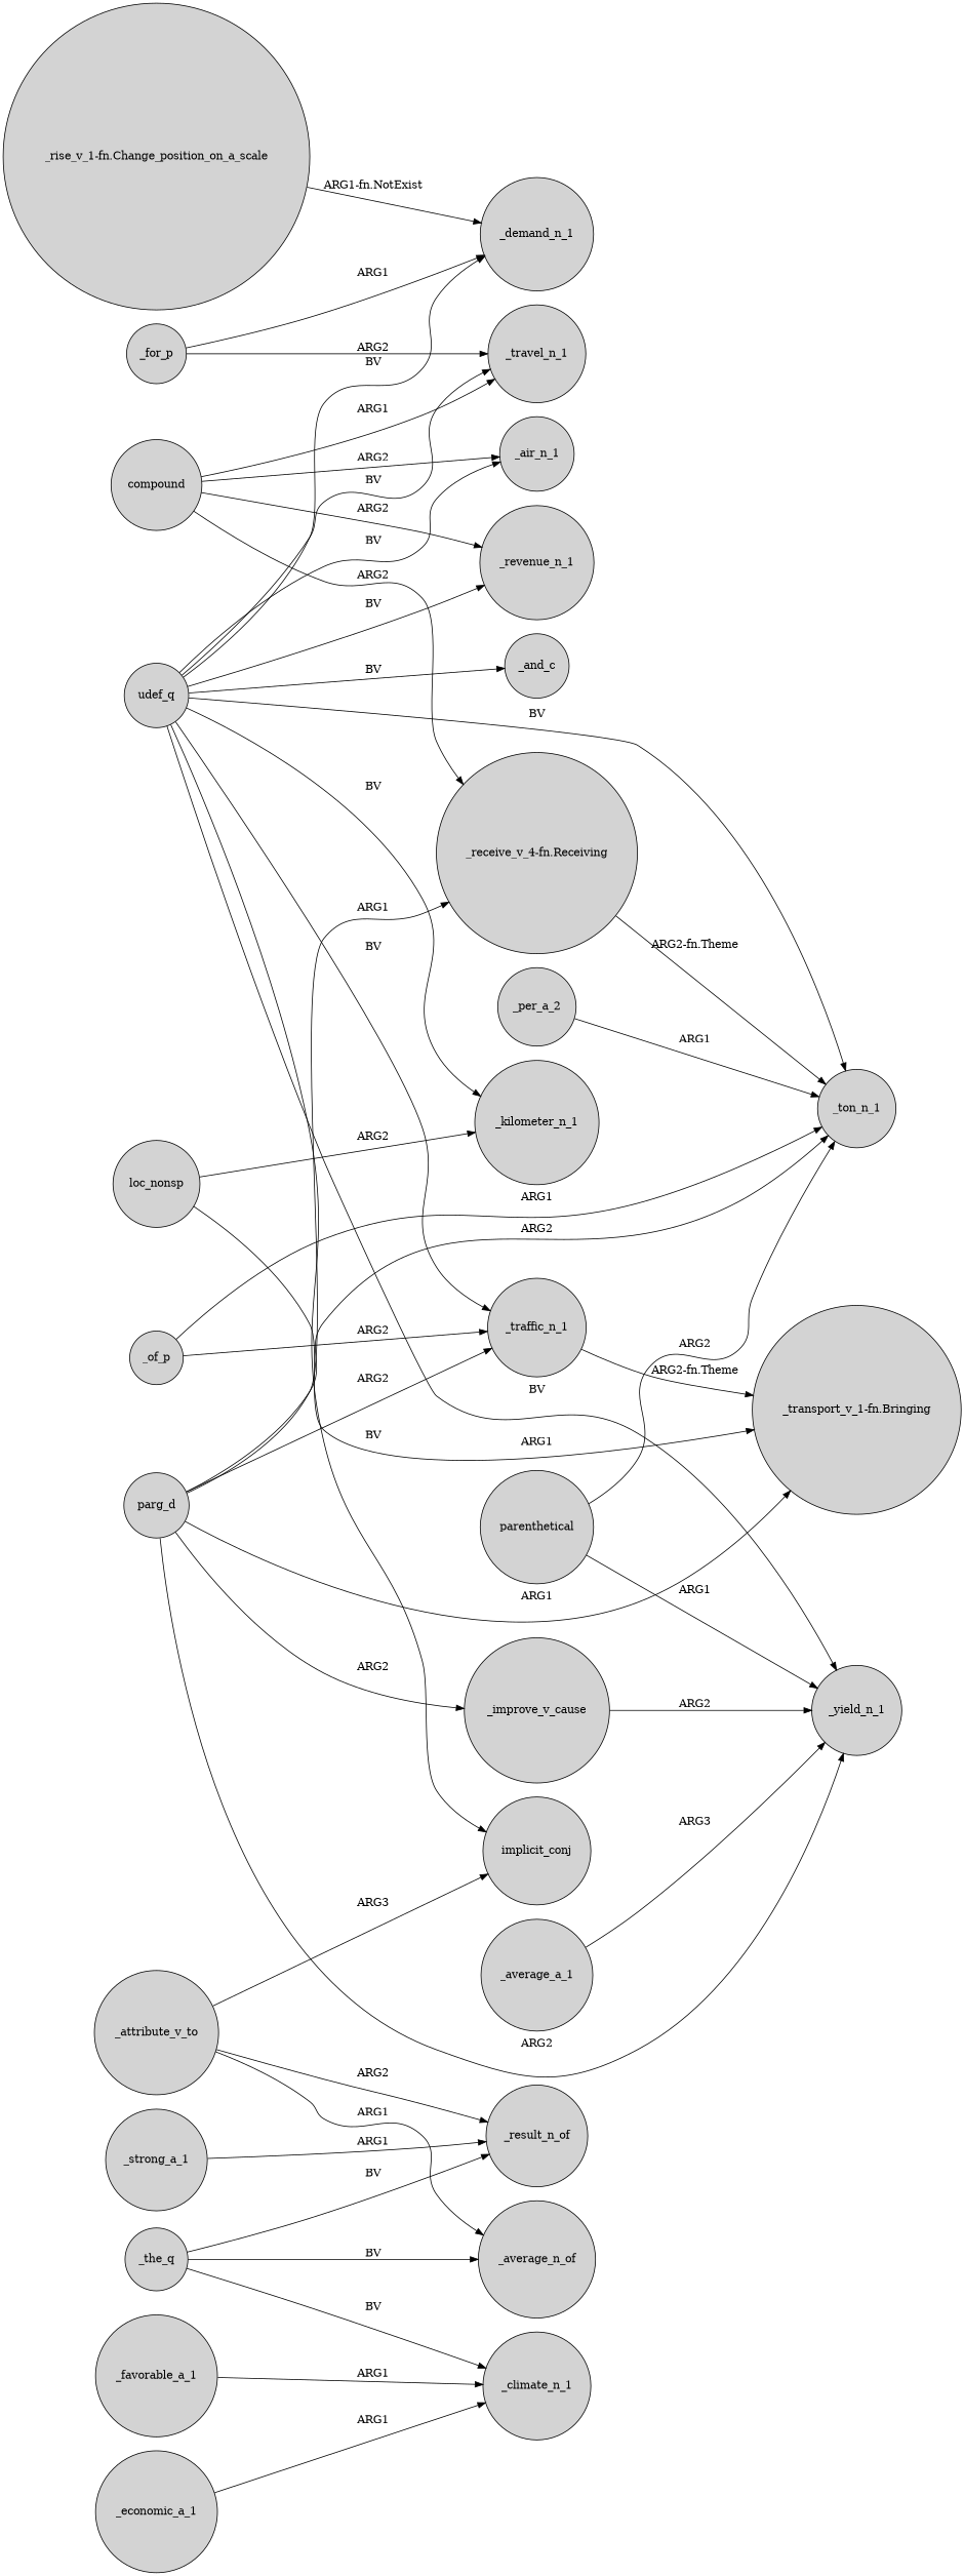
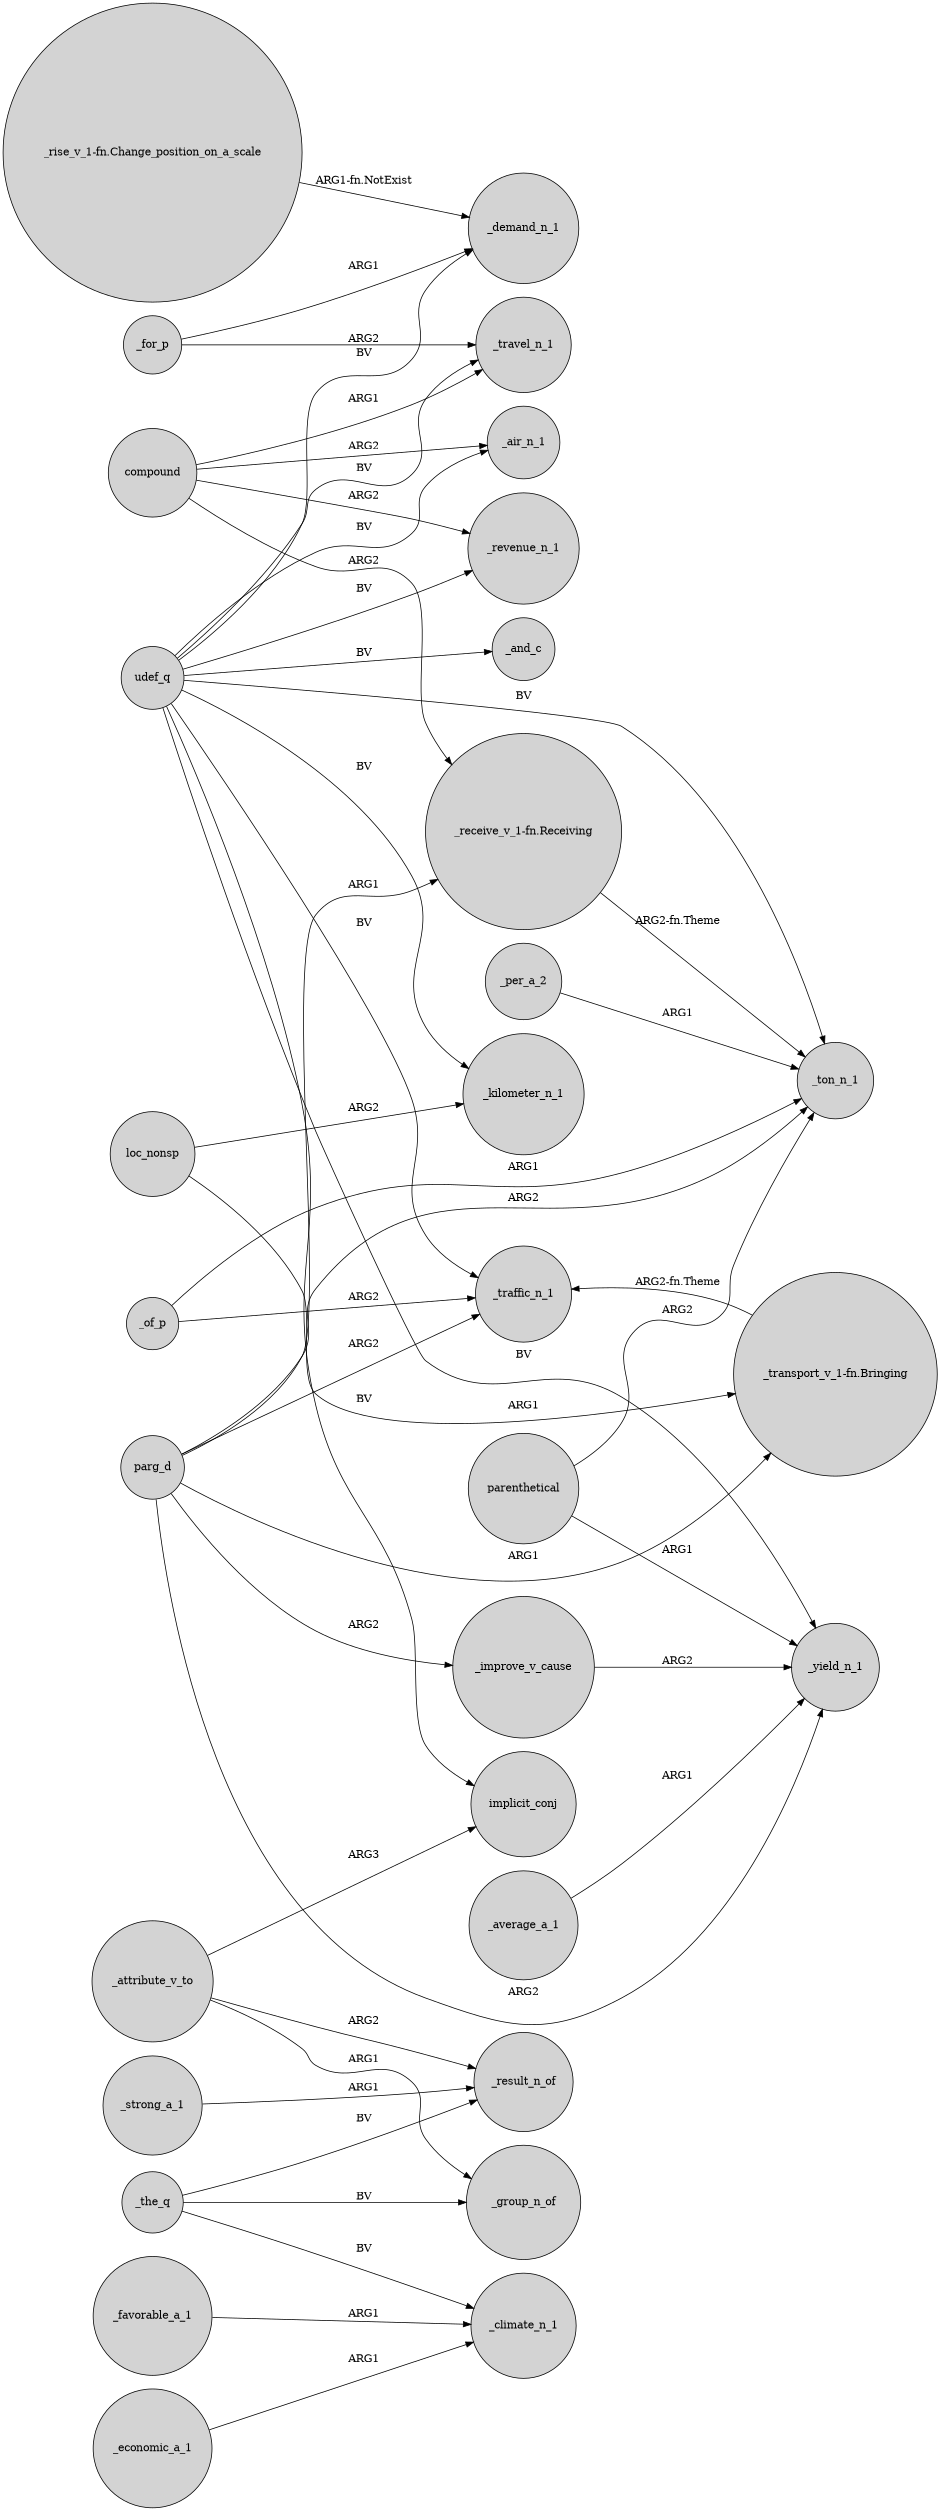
  digraph {
    fontname="DejaVu Serif"
    rankdir=LR
    node [fontname="DejaVu Serif" shape=circle style=filled]
    edge [fontname="DejaVu Serif"]
    udef_q
    _air_n_1
    _demand_n_1
    _travel_n_1
    _traffic_n_1
    _ton_n_1
    _yield_n_1
    implicit_conj
    _revenue_n_1
    _kilometer_n_1
    _and_c
    "_rise_v_1-fn.Change_position_on_a_scale"
    _attribute_v_to
-   _group_n_of [label=_average_n_of]
+   _group_n_of
    _result_n_of
    _for_p
    _strong_a_1
    parg_d
-   "_receive_v_1-fn.Receiving" [label="_receive_v_4-fn.Receiving"]
+   "_receive_v_1-fn.Receiving"
    _improve_v_cause
    "_transport_v_1-fn.Bringing"
    _favorable_a_1
    _climate_n_1
    _of_p
    _the_q
    _average_a_1
    n27 [label=_per_a_2]
    compound
    _economic_a_1
    parenthetical
    loc_nonsp
    udef_q -> _air_n_1 [label=BV]
    udef_q -> _demand_n_1 [label=BV]
    udef_q -> _travel_n_1 [label=BV]
    udef_q -> _traffic_n_1 [label=BV]
    udef_q -> _ton_n_1 [label=BV]
    udef_q -> _yield_n_1 [label=BV]
    udef_q -> implicit_conj [label=BV]
    udef_q -> _revenue_n_1 [label=BV]
    udef_q -> _kilometer_n_1 [label=BV]
    udef_q -> _and_c [label=BV]
    "_rise_v_1-fn.Change_position_on_a_scale" -> _demand_n_1 [label="ARG1-fn.NotExist"]
    _attribute_v_to -> implicit_conj [label=ARG3]
    _attribute_v_to -> _group_n_of [label=ARG1]
    _attribute_v_to -> _result_n_of [label=ARG2]
    _for_p -> _demand_n_1 [label=ARG1]
    _for_p -> _travel_n_1 [label=ARG2]
    _strong_a_1 -> _result_n_of [label=ARG1]
    parg_d -> _traffic_n_1 [label=ARG2]
    parg_d -> _ton_n_1 [label=ARG2]
    parg_d -> _yield_n_1 [label=ARG2]
    parg_d -> "_receive_v_1-fn.Receiving" [label=ARG1]
    parg_d -> _improve_v_cause [label=ARG2]
    parg_d -> "_transport_v_1-fn.Bringing" [label=ARG1]
    "_receive_v_1-fn.Receiving" -> _ton_n_1 [label="ARG2-fn.Theme"]
    _improve_v_cause -> _yield_n_1 [label=ARG2]
-   _traffic_n_1 -> "_transport_v_1-fn.Bringing" [label="ARG2-fn.Theme"]
+   "_transport_v_1-fn.Bringing" -> _traffic_n_1 [label="ARG2-fn.Theme"]
    _favorable_a_1 -> _climate_n_1 [label=ARG1]
    _of_p -> _traffic_n_1 [label=ARG2]
    _of_p -> _ton_n_1 [label=ARG1]
    _the_q -> _group_n_of [label=BV]
    _the_q -> _result_n_of [label=BV]
    _the_q -> _climate_n_1 [label=BV]
-   _average_a_1 -> _yield_n_1 [label=ARG3]
+   _average_a_1 -> _yield_n_1 [label=ARG1]
    n27 -> _ton_n_1 [label=ARG1]
    compound -> _air_n_1 [label=ARG2]
    compound -> _travel_n_1 [label=ARG1]
    compound -> _revenue_n_1 [label=ARG2]
    compound -> "_receive_v_1-fn.Receiving" [label=ARG2]
    _economic_a_1 -> _climate_n_1 [label=ARG1]
    parenthetical -> _ton_n_1 [label=ARG2]
    parenthetical -> _yield_n_1 [label=ARG1]
    loc_nonsp -> _kilometer_n_1 [label=ARG2]
    loc_nonsp -> "_transport_v_1-fn.Bringing" [label=ARG1]
  }
